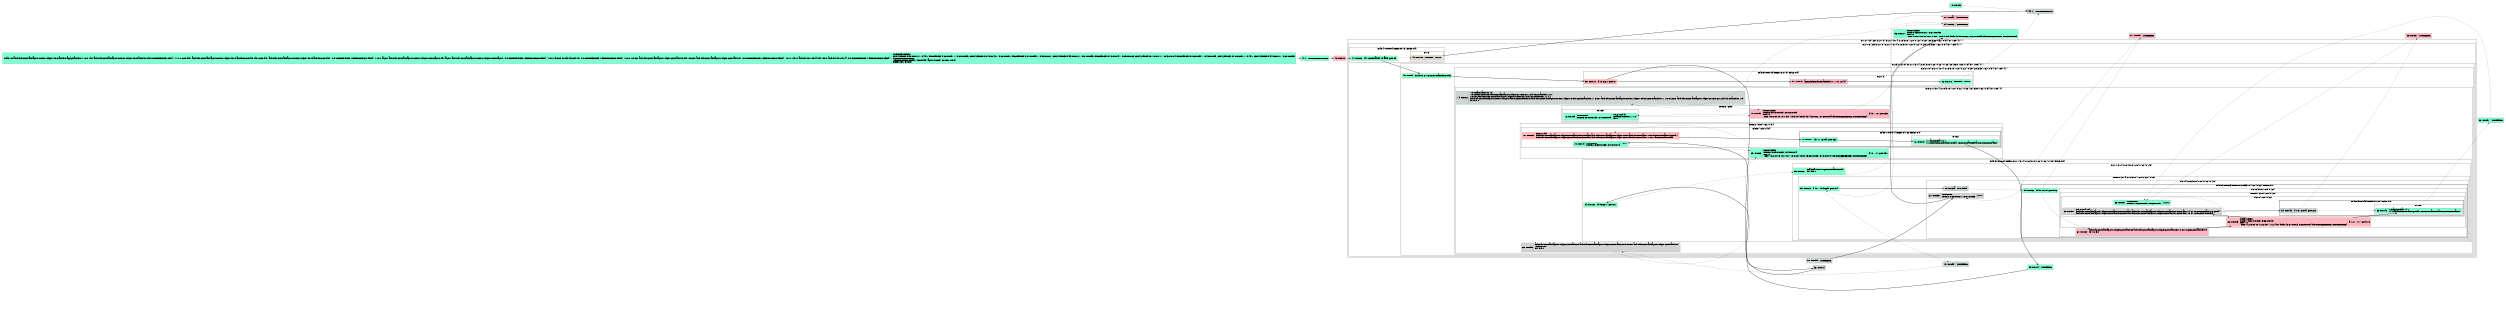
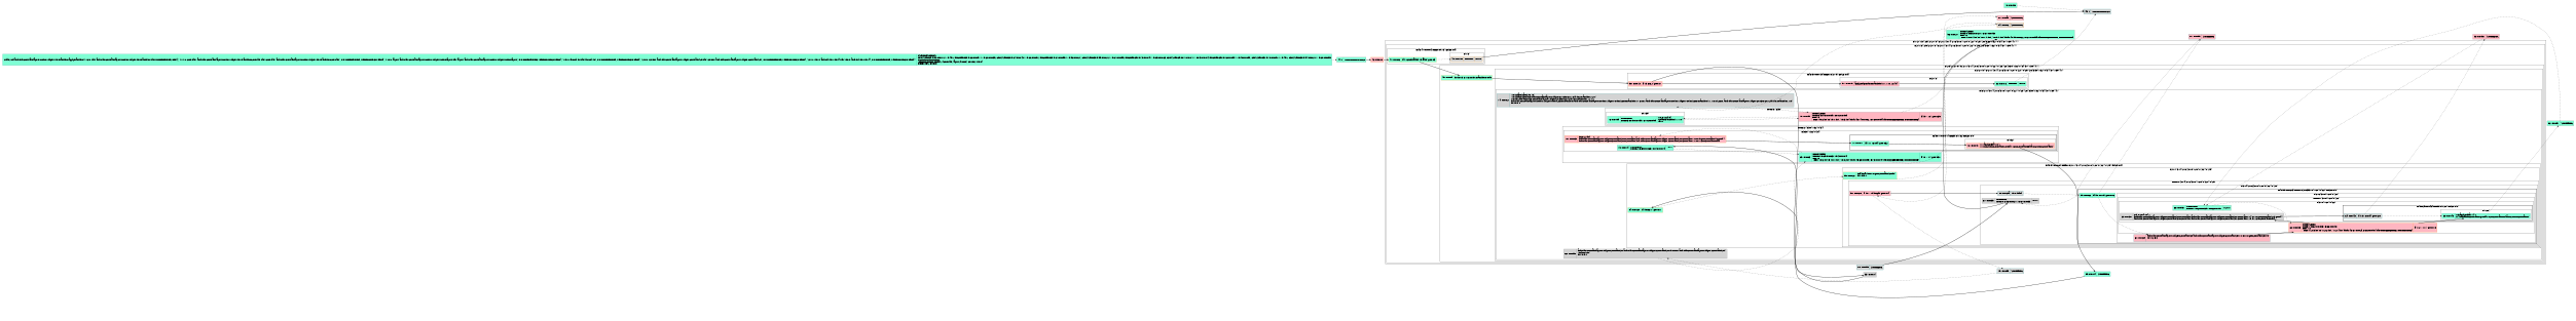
  digraph {
    rankdir=LR
    node [color=gray40 fillcolor=aquamarine shape=record style=filled]
    edge [style=dashed]
    n1 [color=darkorange fillcolor=lightgrey label="{48\:\ 0x000e|RETURN\l|return\l}"]
    n2 [color=darkorange label="{47\:\ 0x000c|if (r16.mDisabled != false) goto L3\l}"]
    n3 [fillcolor=lightpink label="{51\:\ 0x0015|applyIndependentTransition(r17, r18, r21[0])\l}"]
    n4 [label="{52\:\ 0x001c|RETURN\l|return\l}"]
    n5 [color=darkorange fillcolor=lightpink label="{50\:\ 0x0013|if (r5 == 2) goto L7\l}"]
    n6 [color=teal label="{65\:\ 0x0045|r15.applyDelta(r14)\lr14.mCustomConstraints.putAll(r16.mConstraintDelta.mCustomConstraints)\l}"]
    n7 [color=teal fillcolor=lightgrey label="{64\:\ 0x0043|if (r15 != null) goto L20\l}"]
    n8 [fillcolor=lightgrey label="{63\:\ 0x0037|r13 = r21[r12]\landroidx.constraintlayout.widget.ConstraintSet$Constraint androidx.constraintlayout.widget.ConstraintSet.Constraint r14 = r10.getConstraint(r13.getId())\landroidx.constraintlayout.widget.ConstraintSet$Constraint androidx.constraintlayout.widget.ConstraintSet.Constraint r15 = r16.mConstraintDelta\l}"]
    n9 [label="{66\:\ 0x0051|LOOP_END\lLOOP:1: B:62:0x0035\-\>B:66:0x0051\l|r12++\l}"]
    n10 [color=darkorange fillcolor=lightpink label="{62\:\ 0x0035|LOOP_START\lLOOP:1: B:62:0x0035\-\>B:66:0x0051\lPHI: r12 \l  PHI: (r12v3 int) = (r12v2 int), (r12v4 int) binds: [B:61:0x002f, B:66:0x0051] A[DONT_GENERATE, DONT_INLINE]\l|if (r12 \< r11) goto L18\l}"]
    n11 [color=teal fillcolor=lightpink label="{61\:\ 0x002f|androidx.constraintlayout.widget.ConstraintSet androidx.constraintlayout.widget.ConstraintSet r10 = r18.getConstraintSet(r9)\lint r12 = 0\l\l}"]
    n12 [label="{59\:\ 0x002c|if (r9 != r19) goto L16\l}"]
    n13 [color=teal fillcolor=lightgrey label="{58\:\ 0x002a|r9 = r5[r8]\l}"]
    n14 [fillcolor=lightgrey label="{67\:\ 0x0055|LOOP_END\lLOOP:0: B:56:0x0027\-\>B:67:0x0055\l|r8++\l}"]
-   n15 [label="{57\:\ 0x0028|if (r8 \< r5.length) goto L14\l}"]
+   n15 [fillcolor=lightpink label="{57\:\ 0x0028|if (r8 \< r5.length) goto L14\l}"]
    n16 [color=darkorange label="{55\:\ 0x0022|int[] int[] r5 = r18.getConstraintSetIds()\lint r8 = 0\l\l}"]
    n17 [color=darkorange label="{54\:\ 0x0020|if (r5 == 1) goto L11\l}"]
-   n18 [color=darkorange label="{72\:\ 0x0073|r11.applyDelta(r10)\lr10.mCustomConstraints.putAll(r16.mConstraintDelta.mCustomConstraints)\l}"]
+   n18 [color=darkorange fillcolor=lightpink label="{72\:\ 0x0073|r11.applyDelta(r10)\lr10.mCustomConstraints.putAll(r16.mConstraintDelta.mCustomConstraints)\l}"]
    n19 [label="{71\:\ 0x0071|if (r11 != null) goto L32\l}"]
    n20 [color=darkorange fillcolor=lightpink label="{70\:\ 0x0065|r9 = r21[r8]\landroidx.constraintlayout.widget.ConstraintSet$Constraint androidx.constraintlayout.widget.ConstraintSet.Constraint r10 = r5.getConstraint(r9.getId())\landroidx.constraintlayout.widget.ConstraintSet$Constraint androidx.constraintlayout.widget.ConstraintSet.Constraint r11 = r16.mConstraintDelta\l}"]
    n21 [color=teal label="{73\:\ 0x007f|LOOP_END\lLOOP:2: B:69:0x0063\-\>B:73:0x007f\l|r8++\l}"]
    n22 [color=teal label="{69\:\ 0x0063|LOOP_START\lLOOP:2: B:69:0x0063\-\>B:73:0x007f\lPHI: r8 \l  PHI: (r8v2 int) = (r8v1 int), (r8v6 int) binds: [B:68:0x0059, B:73:0x007f] A[DONT_GENERATE, DONT_INLINE]\l|if (r8 \< r7) goto L30\l}"]
    n23 [label="{76\:\ 0x009d|LOOP_END\lLOOP:3: B:75:0x009b\-\>B:76:0x009d\l|r10 = r21[r9]\lupdateTransition(r7, r10)\lr9++\l}"]
    n24 [fillcolor=lightpink label="{75\:\ 0x009b|LOOP_START\lLOOP:3: B:75:0x009b\-\>B:76:0x009d\lPHI: r9 \l  PHI: (r9v2 int) = (r9v1 int), (r9v3 int) binds: [B:74:0x0082, B:76:0x009d] A[DONT_GENERATE, DONT_INLINE]\l|if (r9 \< r8) goto L39\l}"]
    n25 [fillcolor=lightgrey label="{68\:\ 0x0059|androidx.constraintlayout.widget.ConstraintSet androidx.constraintlayout.widget.ConstraintSet r5 = new androidx.constraintlayout.widget.ConstraintSet()\lr5.clone(r20)\lint r8 = 0\l\l}"]
    n26 [color=teal fillcolor=lightgrey label="{74\:\ 0x0082|r18.updateState(r19, r5)\lr18.updateState(androidx.constraintlayout.widget.C0169R.C0172id.view_transition, r20)\lr18.setState(androidx.constraintlayout.widget.C0169R.C0172id.view_transition, \-1, \-1)\landroidx.constraintlayout.motion.widget.MotionScene$Transition androidx.constraintlayout.motion.widget.MotionScene.Transition r7 = new androidx.constraintlayout.motion.widget.MotionScene.Transition(\-1, r18.mScene, androidx.constraintlayout.widget.C0169R.C0172id.view_transition, r19)\lint r9 = 0\l\l}"]
    n27 [color=darkorange label="{49\:\ 0x000f|int int r5 = r16.mViewTransitionMode\l}"]
    n28 [color=teal fillcolor=lightgrey label="{45\:\ ?|MTH_EXIT_BLOCK\l}"]
    n29 [fillcolor=lightgrey label="{53\:\ 0x001d}"]
    n30 [label="{82\:\ 0x0051|SYNTHETIC\l}"]
    n31 [fillcolor=lightpink label="{83\:\ 0x0051|SYNTHETIC\l}"]
    n32 [color=teal fillcolor=lightpink label="{81\:\ 0x0055|SYNTHETIC\l}"]
    n33 [label="{56\:\ 0x0027|LOOP_START\lLOOP:0: B:56:0x0027\-\>B:67:0x0055\lPHI: r8 \l  PHI: (r8v8 'i' int) = (r8v7 'i' int), (r8v9 'i' int) binds: [B:55:0x0022, B:67:0x0055] A[DONT_GENERATE, DONT_INLINE]\l}"]
    n34 [color=teal fillcolor=lightgrey label="{79\:\ 0x0059|SYNTHETIC\l}"]
    n35 [color=teal label="{85\:\ 0x007f|SYNTHETIC\l}"]
    n36 [color=darkorange fillcolor=lightgrey label="{84\:\ 0x0082|SYNTHETIC\l}"]
    n37 [fillcolor=lightpink label="{87\:\ 0x00a5|SYNTHETIC\l}"]
    n38 [color=teal fillcolor=lightgrey label="{80\:\ 0x0055|SYNTHETIC\l}"]
    n39 [label="{78\:\ 0x00b0}"]
    n40 [label="{44\:\ ?|MTH_ENTER_BLOCK\l}"]
    n41 [color=darkorange fillcolor=lightpink label="{46\:\ 0x0000}"]
    n42 [color=teal label="{public void androidx.constraintlayout.motion.widget.ViewTransition.applyTransition((r16v0 'this' androidx.constraintlayout.motion.widget.ViewTransition A[IMMUTABLE_TYPE, THIS]), (r17v0 'controller' androidx.constraintlayout.motion.widget.ViewTransitionController A[D('controller' androidx.constraintlayout.motion.widget.ViewTransitionController), IMMUTABLE_TYPE, METHOD_ARGUMENT]), (r18v0 'layout' androidx.constraintlayout.motion.widget.MotionLayout A[D('layout' androidx.constraintlayout.motion.widget.MotionLayout), IMMUTABLE_TYPE, METHOD_ARGUMENT]), (r19v0 'fromId' int A[D('fromId' int), IMMUTABLE_TYPE, METHOD_ARGUMENT]), (r20v0 'current' androidx.constraintlayout.widget.ConstraintSet A[D('current' androidx.constraintlayout.widget.ConstraintSet), IMMUTABLE_TYPE, METHOD_ARGUMENT]), (r21v0 'views' android.view.View[] A[D('views' android.view.View[]), IMMUTABLE_TYPE, METHOD_ARGUMENT]))  | USE_LINES_HINTS\lCROSS_EDGE: B:52:0x001c \-\> B:45:?, BACK_EDGE: B:66:0x0051 \-\> B:62:0x0035, CROSS_EDGE: B:64:0x0043 \-\> B:66:0x0051, BACK_EDGE: B:67:0x0055 \-\> B:56:0x0027, CROSS_EDGE: B:59:0x002c \-\> B:67:0x0055, BACK_EDGE: B:73:0x007f \-\> B:69:0x0063, CROSS_EDGE: B:71:0x0071 \-\> B:73:0x007f, BACK_EDGE: B:76:0x009d \-\> B:75:0x009b, CROSS_EDGE: B:78:0x00b0 \-\> B:45:?, CROSS_EDGE: B:54:0x0020 \-\> B:68:0x0059\lINLINE_NOT_NEEDED\lMETHOD_PARAMETERS: [controller, layout, fromId, current, views]\lTYPE_VARS: EMPTY\l}"]
    subgraph cluster_1 {
      label="R(1:(2:(1:3)|(2:5|(2:(2:7|8)|(6:(2:11|(3:14|(2:16|(3:18|(1:20)(0)|22))(0)|25))|28|(3:30|(1:32)(0)|34)|37|(1:39)|41)))))"
      subgraph cluster_2 {
        label="R(2:(1:3)|(2:5|(2:(2:7|8)|(6:(2:11|(3:14|(2:16|(3:18|(1:20)(0)|22))(0)|25))|28|(3:30|(1:32)(0)|34)|37|(1:39)|41))))"
        subgraph cluster_3 {
          label="IF [B:47:0x000c] THEN: R(1:3) ELSE: null"
          n2
          subgraph cluster_4 {
            label="R(1:3)"
            n1
          }
        }
        subgraph cluster_5 {
          label="R(2:5|(2:(2:7|8)|(6:(2:11|(3:14|(2:16|(3:18|(1:20)(0)|22))(0)|25))|28|(3:30|(1:32)(0)|34)|37|(1:39)|41)))"
          n27
          subgraph cluster_6 {
            label="R(2:(2:7|8)|(6:(2:11|(3:14|(2:16|(3:18|(1:20)(0)|22))(0)|25))|28|(3:30|(1:32)(0)|34)|37|(1:39)|41))"
            subgraph cluster_7 {
              label="IF [B:50:0x0013] THEN: R(2:7|8) ELSE: null"
              n5
              subgraph cluster_8 {
                label="R(2:7|8)"
                n3
                n4
              }
            }
            subgraph cluster_9 {
              label="R(6:(2:11|(3:14|(2:16|(3:18|(1:20)(0)|22))(0)|25))|28|(3:30|(1:32)(0)|34)|37|(1:39)|41)"
              n25
              n26
              subgraph cluster_10 {
                label="IF [B:54:0x0020] THEN: R(2:11|(3:14|(2:16|(3:18|(1:20)(0)|22))(0)|25)) ELSE: null"
                n17
                subgraph cluster_11 {
                  label="R(2:11|(3:14|(2:16|(3:18|(1:20)(0)|22))(0)|25))"
                  n16
                  subgraph cluster_12 {
                    label="LOOP:0: (3:14|(2:16|(3:18|(1:20)(0)|22))(0)|25)"
                    n15
                    subgraph cluster_13 {
                      label="R(3:14|(2:16|(3:18|(1:20)(0)|22))(0)|25)"
                      n13
                      n14
                      subgraph cluster_14 {
                        label="IF [B:59:0x002c] THEN: R(2:16|(3:18|(1:20)(0)|22)) ELSE: R(0)"
                        n12
                        subgraph cluster_15 {
                          label="R(2:16|(3:18|(1:20)(0)|22))"
                          n11
                          subgraph cluster_16 {
                            label="LOOP:1: (3:18|(1:20)(0)|22)"
                            n10
                            subgraph cluster_17 {
                              label="R(3:18|(1:20)(0)|22)"
                              n8
                              n9
                              subgraph cluster_18 {
                                label="IF [B:64:0x0043] THEN: R(1:20) ELSE: R(0)"
                                n7
                                subgraph cluster_19 {
                                  label="R(1:20)"
                                  n6
                                }
                                subgraph cluster_20 {
                                  label="R(0)"
                                }
                              }
                            }
                          }
                        }
                        subgraph cluster_21 {
                          label="R(0)"
                        }
                      }
                    }
                  }
                }
              }
              subgraph cluster_22 {
                label="LOOP:2: (3:30|(1:32)(0)|34)"
                n22
                subgraph cluster_23 {
                  label="R(3:30|(1:32)(0)|34)"
                  n20
                  n21
                  subgraph cluster_24 {
                    label="IF [B:71:0x0071] THEN: R(1:32) ELSE: R(0)"
                    n19
                    subgraph cluster_25 {
                      label="R(1:32)"
                      n18
                    }
                    subgraph cluster_26 {
                      label="R(0)"
                    }
                  }
                }
              }
              subgraph cluster_27 {
                label="LOOP:3: (6:39)"
                n24
                subgraph cluster_28 {
                  label="R(1:39)"
                  n23
                }
              }
            }
          }
        }
      }
    }
    n1 -> n28 [style=bold]
    n2 -> n1
    n2 -> n27 [style=bold]
    n3 -> n4 [style=bold]
    n4 -> n28
    n5 -> n3 [style=bold]
    n5 -> n29 [style=bold]
    n6 -> n30
    n7 -> n6
    n7 -> n31
    n8 -> n7 [style=bold]
    n9 -> n10
    n10 -> n6 [style=bold]
    n10 -> n8 [style=bold]
    n11 -> n10 [style=bold]
    n12 -> n11
    n12 -> n32
    n13 -> n12
    n14 -> n33 [style=bold]
    n15 -> n13 [style=bold]
    n15 -> n34
    n16 -> n33
    n17 -> n16
    n18 -> n35 [style=bold]
    n19 -> n18 [style=bold]
    n20 -> n19 [style=bold]
    n21 -> n22
    n22 -> n20
    n22 -> n36
    n23 -> n24
    n24 -> n23
    n24 -> n37
    n25 -> n22
    n26 -> n24
    n27 -> n5 [style=bold]
    n29 -> n17 [style=bold]
    n30 -> n9
    n31 -> n9
    n32 -> n14
    n33 -> n15
    n34 -> n25
    n35 -> n21 [style=bold]
    n36 -> n26
    n38 -> n14 [style=bold]
    n39 -> n28
    n40 -> n41 [style=bold]
    n41 -> n2 [style=bold]
    n42 -> n40
  }
